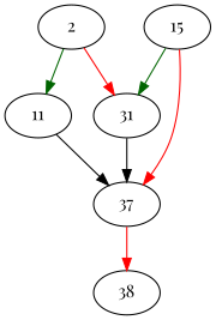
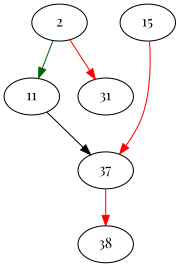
  strict digraph {
    fontname="Playfair Display"
    node [fontname="Playfair Display"]
    edge [color=red fontname="Playfair Display"]
    2 [entry=true]
    11
    31
    37
    15
    38
    2 -> 11 [color=darkgreen cond=true]
    2 -> 31 [cond=false]
    11 -> 37 [color=""]
-   31 -> 37 [color=""]
    37 -> 38
-   15 -> 31 [color=darkgreen cond=true]
    15 -> 37 [cond=false]
  }
